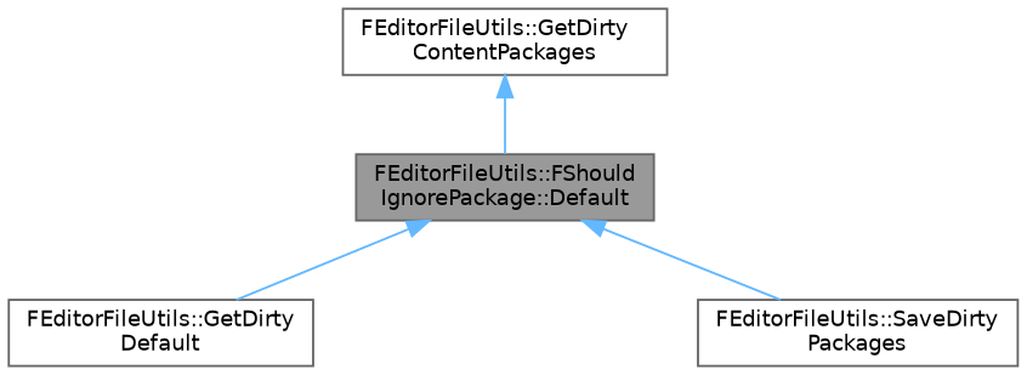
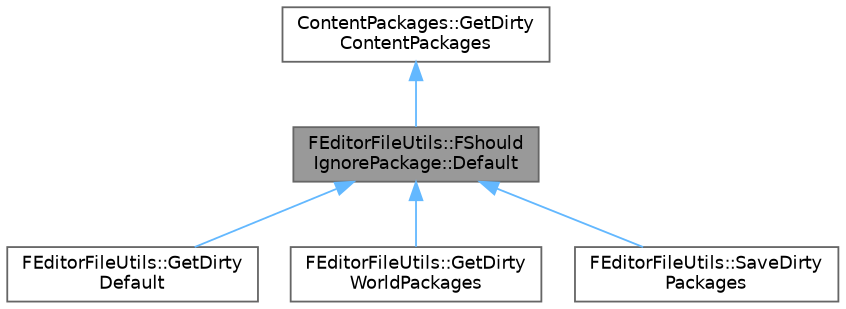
  digraph {
    rankdir=TB
    node [color=grey40 fillcolor=white fontname=Helvetica fontsize=10 shape=box style=filled]
    edge [color=steelblue1 dir=back fontname=Helvetica fontsize=10 labelfontname=Helvetica labelfontsize=10 style=solid]
    n1 [color=gray40 fillcolor=grey60 fontcolor=black height=0.2 label="FEditorFileUtils::FShould\lIgnorePackage::Default" width=0.4]
    n2 [height=0.2 label="FEditorFileUtils::GetDirty\lDefault" width=0.4]
+   n3 [height=0.2 label="FEditorFileUtils::GetDirty\lWorldPackages" width=0.4]
    n4 [height=0.2 label="FEditorFileUtils::SaveDirty\lPackages" width=0.4]
-   n5 [height=0.2 label="FEditorFileUtils::GetDirty\lContentPackages" width=0.4]
+   n5 [height=0.2 label="ContentPackages::GetDirty\lContentPackages" width=0.4]
    n1 -> n2
+   n1 -> n3
    n1 -> n4
    n5 -> n1
  }
